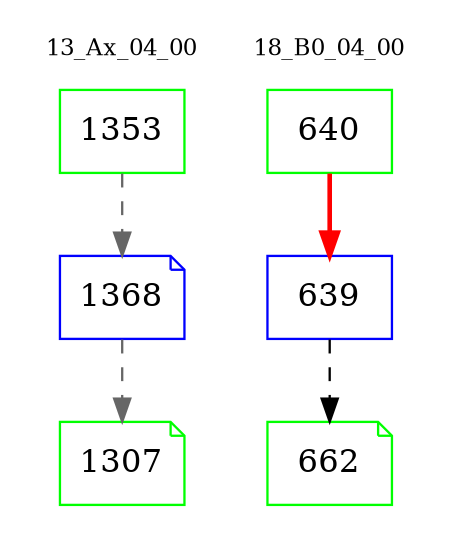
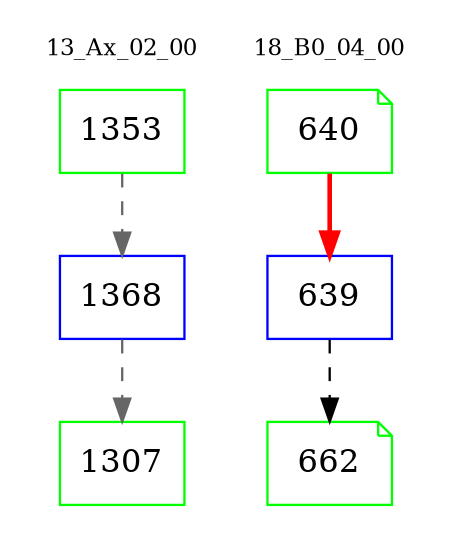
  digraph {
    node [color=green shape=note]
    edge [color=gray40 style=dashed]
    n1 [label=1353 shape=box]
-   n2 [color=blue label=1368]
-   n3 [label=1307]
-   n4 [label=640 shape=box]
+   n2 [color=blue label=1368 shape=box]
+   n3 [label=1307 shape=box]
+   n4 [label=640]
    n5 [color=blue label=639 shape=box]
    n6 [label=662]
    subgraph cluster_1 {
      color=white
      fontsize=10
-     label="13_Ax_04_00"
+     label="13_Ax_02_00"
      n1
      n2
      n3
    }
    subgraph cluster_2 {
      color=white
      fontsize=10
      label="18_B0_04_00"
      n4
      n5
      n6
    }
    n1 -> n2
    n2 -> n3
    n4 -> n5 [color=red style=bold]
    n5 -> n6 [color=black]
  }
